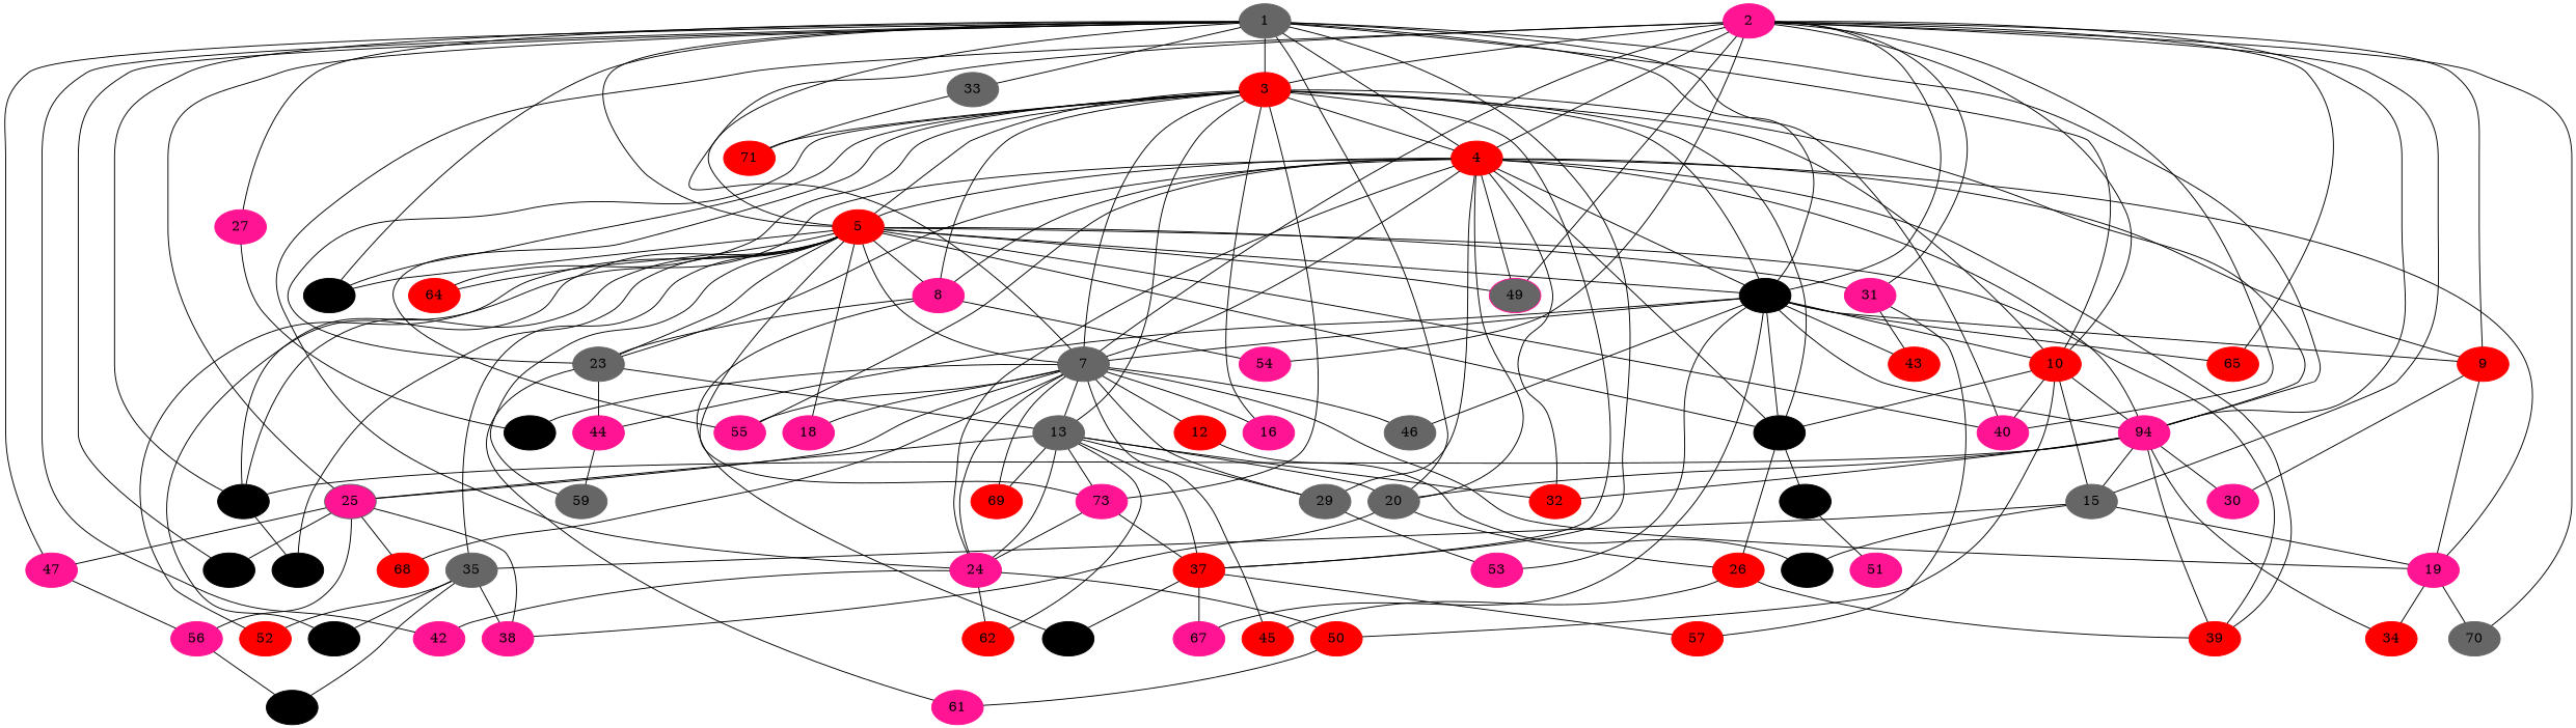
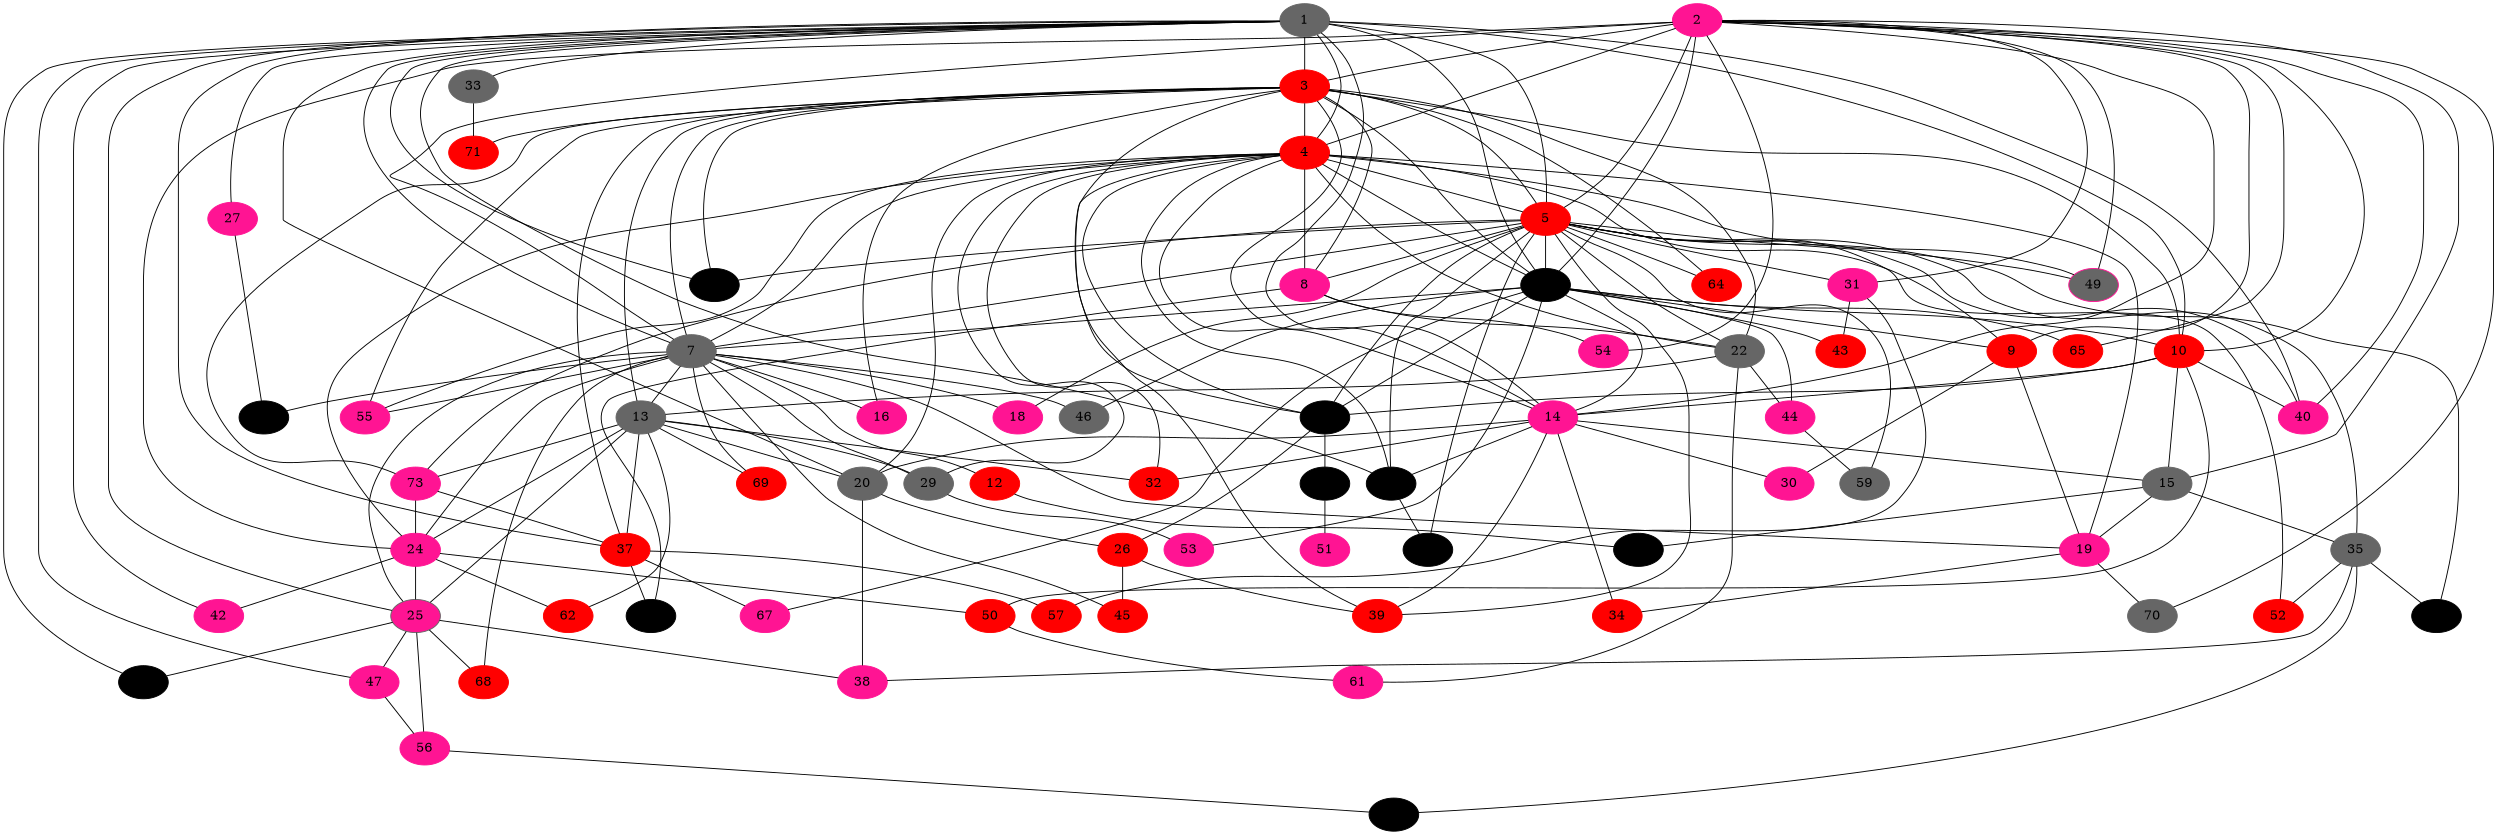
  graph {
    node [color=deeppink style=filled]
    edge [weight=1.0]
    1 [color=gray40]
    3 [color=red]
    4 [color=red]
    5 [color=red]
    6 [color=black]
    7 [color=gray40]
    10 [color=red]
-   14 [label=94]
+   14
    20 [color=gray40]
    21 [color=black]
    25 [color=gray40 fillcolor=deeppink]
    27
    28 [color=black]
    33 [color=gray40]
    37 [color=red]
    40
    41 [color=black]
    42
    47
    2
    9 [color=red]
    15 [color=gray40]
    24
    31
    49 [fillcolor=gray40]
    54
    65 [color=red]
    70 [color=gray40]
    13 [color=gray40]
    8
    11 [color=black]
    16
-   22 [color=gray40 label=23]
+   22 [color=gray40]
    n34 [label=73]
    55
    64 [color=red]
    71 [color=red]
    19
    29 [color=gray40]
    32 [color=red]
    39 [color=red]
    18
    35 [color=gray40]
    36 [color=black]
    52 [color=red]
    59 [color=gray40]
    72 [color=black]
    43 [color=red]
    44
    46 [color=gray40]
    53
    67
    12 [color=red]
    45 [color=red]
    58 [color=black]
    68 [color=red]
    69 [color=red]
    50 [color=red]
    30
    34 [color=red]
    26 [color=red]
    38
    56
    66 [color=black]
    57 [color=red]
    62 [color=red]
    17 [color=black]
    48 [color=black]
    61
    60 [color=black]
    51
    1 -- 3 [weight=3.0]
    1 -- 4 [weight=3.0]
    1 -- 5 [weight=2.0]
    1 -- 6
    1 -- 7
    1 -- 10
    1 -- 14
    1 -- 20
    1 -- 21
    1 -- 25
    1 -- 27
    1 -- 28
    1 -- 33
    1 -- 37
    1 -- 40
    1 -- 41
    1 -- 42
    1 -- 47
    3 -- 4 [weight=4.0]
    3 -- 5 [weight=4.0]
    3 -- 6 [weight=3.0]
    3 -- 7 [weight=3.0]
    3 -- 10 [weight=10.0]
    3 -- 14
    3 -- 37
    3 -- 41
    3 -- 13 [weight=3.0]
    3 -- 8 [weight=2.0]
    3 -- 11
    3 -- 16 [weight=2.0]
    3 -- 22
    3 -- n34
    3 -- 55
    3 -- 64
    3 -- 71
    4 -- 5 [weight=4.0]
    4 -- 6 [weight=2.0]
    4 -- 7 [weight=2.0]
    4 -- 14
    4 -- 20
    4 -- 21
    4 -- 9 [weight=2.0]
    4 -- 24
    4 -- 49
    4 -- 8
    4 -- 11 [weight=3.0]
    4 -- 22
    4 -- 55 [weight=2.0]
    4 -- 19
    4 -- 29 [weight=2.0]
    4 -- 32
    4 -- 39
    5 -- 6 [weight=2.0]
    5 -- 7 [weight=2.0]
    5 -- 21
    5 -- 40
    5 -- 41
    5 -- 31
    5 -- 49
    5 -- 8
    5 -- 11
    5 -- 22
    5 -- n34
    5 -- 64
    5 -- 39
    5 -- 18
    5 -- 35
    5 -- 36
    5 -- 52
    5 -- 59
    5 -- 72
    6 -- 7
    6 -- 10
    6 -- 14
    6 -- 9
    6 -- 65
    6 -- 11
    6 -- 43
    6 -- 44
    6 -- 46
    6 -- 53
    6 -- 67
    7 -- 25
    7 -- 24
    7 -- 13
    7 -- 16
    7 -- 55
    7 -- 19
    7 -- 29
    7 -- 18
    7 -- 46
    7 -- 12
    7 -- 45
    7 -- 58
    7 -- 68
    7 -- 69
    10 -- 14 [weight=2.0]
    10 -- 40
    10 -- 15 [weight=2.0]
    10 -- 11
    10 -- 50
    14 -- 20
    14 -- 21
    14 -- 15
    14 -- 32
    14 -- 39
    14 -- 30
    14 -- 34
    20 -- 26
    20 -- 38
    21 -- 36
    25 -- 28
    25 -- 47
    25 -- 68
    25 -- 38
    25 -- 56
    27 -- 58
    33 -- 71
    37 -- 67
    37 -- 66
    37 -- 57
    47 -- 56
    2 -- 3 [weight=3.0]
    2 -- 4 [weight=10.0]
    2 -- 5 [weight=3.0]
    2 -- 6
    2 -- 7 [weight=2.0]
    2 -- 10 [weight=3.0]
    2 -- 14 [weight=2.0]
    2 -- 40
    2 -- 9
    2 -- 15 [weight=2.0]
    2 -- 24 [weight=2.0]
    2 -- 31
    2 -- 49 [weight=3.0]
    2 -- 54
    2 -- 65
    2 -- 70
    9 -- 19
    9 -- 30
    15 -- 19
    15 -- 35
    15 -- 17
+   24 -- 25
    24 -- 42
    24 -- 50
    24 -- 62
    31 -- 43
    31 -- 57
    13 -- 20
    13 -- 25
    13 -- 37
    13 -- 24
    13 -- n34
    13 -- 29
    13 -- 32
    13 -- 69
    13 -- 62
    8 -- 54
    8 -- 22
    8 -- 66
    11 -- 26
    11 -- 48 [weight=2.0]
    22 -- 13
    22 -- 44
    22 -- 61
    n34 -- 37
    n34 -- 24 [weight=2.0]
    19 -- 70
    19 -- 34
    29 -- 53
    35 -- 52
    35 -- 72
    35 -- 38
    35 -- 60
    44 -- 59
    12 -- 17
    50 -- 61
    26 -- 39
    26 -- 45
    56 -- 60
    48 -- 51
  }
